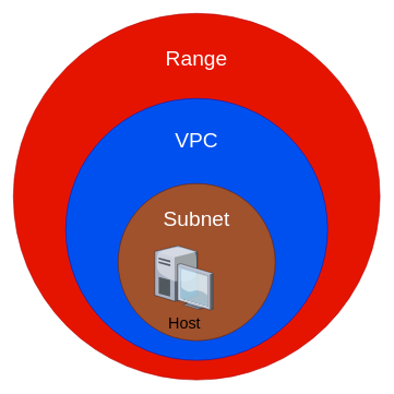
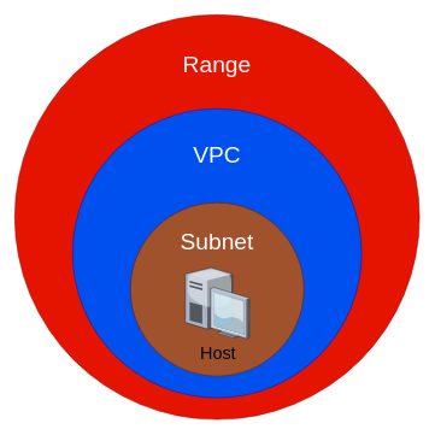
  <mxCell id="0" />
  <mxCell id="1" parent="0" />
  <mxCell id="2" value="&lt;div&gt;&lt;br&gt;&lt;/div&gt;&lt;div&gt;&lt;br&gt;&lt;/div&gt;&lt;div&gt;&lt;br&gt;&lt;/div&gt;&lt;font style=&quot;font-size: 32px;&quot;&gt;Range&lt;/font&gt;" style="ellipse;whiteSpace=wrap;html=1;fillColor=#E51400;fontColor=#ffffff;strokeColor=#B20000;verticalAlign=top;" parent="1" vertex="1"><mxGeometry x="20" y="20" width="560" height="560" as="geometry" /></mxCell>
  <mxCell id="3" value="&lt;div&gt;&lt;font style=&quot;font-size: 32px;&quot;&gt;&lt;br&gt;&lt;/font&gt;&lt;/div&gt;&lt;font style=&quot;font-size: 32px;&quot;&gt;VPC&lt;/font&gt;" style="ellipse;whiteSpace=wrap;html=1;fillColor=light-dark(#0050EF,#6DB2FF);fontColor=#ffffff;strokeColor=#001DBC;verticalAlign=top;" parent="1" vertex="1"><mxGeometry x="100" y="150" width="400" height="400" as="geometry" /></mxCell>
  <mxCell id="4" value="&lt;div&gt;&lt;br&gt;&lt;/div&gt;&lt;div&gt;&lt;br&gt;&lt;/div&gt;&lt;font style=&quot;font-size: 32px;&quot;&gt;Subnet&lt;/font&gt;" style="ellipse;whiteSpace=wrap;html=1;fillColor=light-dark(#A0522D,#FFE066);strokeColor=#6D1F00;fontColor=#ffffff;verticalAlign=top;" vertex="1" parent="1"><mxGeometry x="180" y="280" width="240" height="240" as="geometry" /></mxCell>
- <mxCell id="5" value="&lt;font style=&quot;color: light-dark(rgb(0, 0, 0), rgb(0, 0, 0)); font-size: 24px;&quot;&gt;Host&lt;/font&gt;" style="verticalLabelPosition=bottom;sketch=0;aspect=fixed;html=1;verticalAlign=top;strokeColor=none;align=center;outlineConnect=0;shape=mxgraph.citrix.desktop;" vertex="1" parent="1"><mxGeometry x="236" y="375" width="89" height="98" as="geometry" /></mxCell>
+ <mxCell id="5" value="&lt;font style=&quot;color: light-dark(rgb(0, 0, 0), rgb(0, 0, 0)); font-size: 24px;&quot;&gt;Host&lt;/font&gt;" style="verticalLabelPosition=bottom;sketch=0;aspect=fixed;html=1;verticalAlign=top;strokeColor=none;align=center;outlineConnect=0;shape=mxgraph.citrix.desktop;" vertex="1" parent="1"><mxGeometry x="256" y="370" width="89" height="98" as="geometry" /></mxCell>
